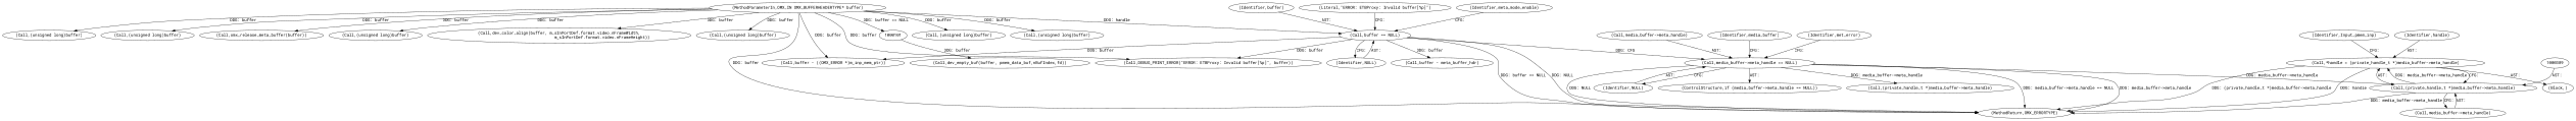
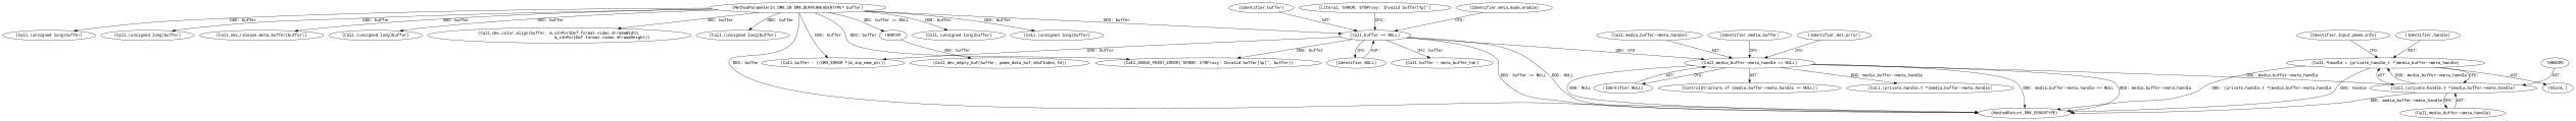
  digraph {
    fontname="Roboto Mono"
    node [fontname="Roboto Mono"]
    edge [fontname="Roboto Mono"]
    n1 [label="(Call,*handle = (private_handle_t *)media_buffer->meta_handle)"]
    n2 [label="(Call,(private_handle_t *)media_buffer->meta_handle)"]
    n3 [label="(MethodReturn,OMX_ERRORTYPE)"]
    n4 [label="(Block,)"]
    n5 [label="(Call,media_buffer->meta_handle)"]
    n6 [label="(Call,media_buffer->meta_handle == NULL)"]
    n7 [label="(Identifier,NULL)"]
    n8 [label="(ControlStructure,if (media_buffer->meta_handle == NULL))"]
    n9 [label="(Call,(private_handle_t *)media_buffer->meta_handle)"]
    n10 [label="(Call,buffer == NULL)"]
    n11 [label="(Identifier,NULL)"]
    n12 [label="(Call,DEBUG_PRINT_ERROR(\"ERROR: ETBProxy: Invalid buffer[%p]\", buffer))"]
    n13 [label="(Call,buffer - meta_buffer_hdr)"]
    n14 [label="(Call,buffer - ((OMX_ERROR *)m_inp_mem_ptr))"]
    n15 [label="(MethodParameterIn,OMX_IN OMX_BUFFERHEADERTYPE* buffer)"]
    n16 [label="(Call,(unsigned long)buffer)"]
    n17 [label="(Call,(unsigned long)buffer)"]
    n18 [label="(Call,(unsigned long)buffer)"]
    n19 [label="(Call,(unsigned long)buffer)"]
    n20 [label="(Call,omx_release_meta_buffer(buffer))"]
    n21 [label="(Call,(unsigned long)buffer)"]
    n22 [label="(Call,dev_color_align(buffer, m_sInPortDef.format.video.nFrameWidth,\n                                    m_sInPortDef.format.video.nFrameHeight))"]
    n23 [label="(Call,(unsigned long)buffer)"]
    1000101
    n25 [label="(Call,dev_empty_buf(buffer, pmem_data_buf,nBufIndex,fd))"]
    n26 [label="(Identifier,buffer)"]
    n27 [label="(Identifier,handle)"]
    n28 [label="(Literal,\"ERROR: ETBProxy: Invalid buffer[%p]\")"]
    n29 [label="(Call,media_buffer->meta_handle)"]
    n30 [label="(Identifier,meta_mode_enable)"]
    n31 [label="(Identifier,media_buffer)"]
    n32 [label="(Identifier,met_error)"]
-   n33 [label="(Identifier,Input_pmem_inp)"]
+   n33 [label="(Identifier,Input_pmem_info)"]
    1000389
    n1 -> n2 [label="CFG: "]
    n1 -> n3 [label="DDG: (private_handle_t *)media_buffer->meta_handle"]
    n1 -> n3 [label="DDG: handle"]
    n1 -> n4 [label="AST: "]
    n2 -> n1 [label="AST: "]
    n2 -> n1 [label="DDG: media_buffer->meta_handle"]
    n2 -> n3 [label="DDG: media_buffer->meta_handle"]
    n2 -> n5 [label="CFG: "]
    n5 -> n2 [label="AST: "]
    n6 -> n2 [label="DDG: media_buffer->meta_handle"]
    n6 -> n3 [label="DDG: NULL"]
    n6 -> n3 [label="DDG: media_buffer->meta_handle == NULL"]
    n6 -> n3 [label="DDG: media_buffer->meta_handle"]
    n6 -> n7 [label="CFG: "]
    n6 -> n8 [label="AST: "]
    n6 -> n9 [label="DDG: media_buffer->meta_handle"]
    n7 -> n6 [label="AST: "]
    n10 -> n3 [label="DDG: NULL"]
    n10 -> n3 [label="DDG: buffer == NULL"]
    n10 -> n6 [label="DDG: CFG"]
    n10 -> n11 [label="CFG: "]
    n10 -> n12 [label="DDG: buffer"]
-   n10 -> n13 [label="DDG: buffer"]
+   n10 -> n13 [label="CFG: buffer"]
    n10 -> n14 [label="DDG: buffer"]
    n11 -> n10 [label="AST: "]
    n15 -> n3 [label="DDG: buffer"]
-   n15 -> n10 [label="DDG: handle"]
+   n15 -> n10 [label="DDG: buffer"]
    n15 -> n12 [label="DDG: buffer"]
    n15 -> n14 [label="DDG: buffer"]
    n15 -> n16 [label="DDG: buffer"]
    n15 -> n17 [label="DDG: buffer"]
    n15 -> n18 [label="DDG: buffer"]
    n15 -> n19 [label="DDG: buffer"]
    n15 -> n20 [label="DDG: buffer"]
    n15 -> n21 [label="DDG: buffer"]
    n15 -> n22 [label="DDG: buffer"]
    n15 -> n23 [label="DDG: buffer"]
    n15 -> 1000101 [label="DDG: buffer == NULL"]
    1000101 -> n25 [label="DDG: buffer"]
    n26 -> n10 [label="AST: "]
    n27 -> n1 [label="AST: "]
    n28 -> n10 [label="CFG: "]
    n29 -> n6 [label="AST: "]
    n30 -> n10 [label="CFG: "]
    n31 -> n6 [label="CFG: "]
    n32 -> n6 [label="CFG: "]
    n33 -> n1 [label="CFG: "]
    1000389 -> n2 [label="AST: "]
  }
